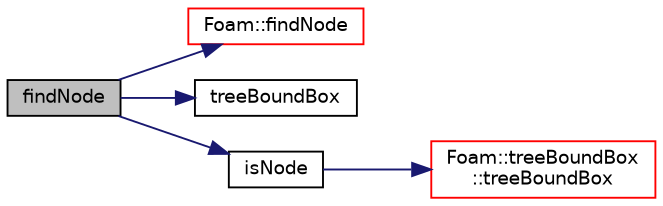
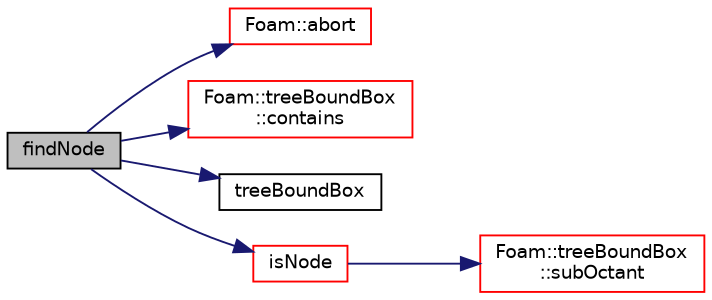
  digraph {
    rankdir=LR
    node [color=black fontname=Helvetica fontsize=10 shape=record]
    edge [color=midnightblue fontname=Helvetica fontsize=10 labelfontname=Helvetica labelfontsize=10 style=solid]
    n1 [fillcolor=grey75 fontcolor=black height=0.2 label=findNode style=filled width=0.4]
-   n2 [color=red height=0.2 label="Foam::findNode" width=0.4]
+   n2 [color=red height=0.2 label="Foam::abort" width=0.4]
+   n3 [color=red height=0.2 label="Foam::treeBoundBox\l::contains" width=0.4]
    n4 [height=0.2 label=treeBoundBox width=0.4]
-   n5 [height=0.2 label=isNode width=0.4]
-   n6 [color=red height=0.2 label="Foam::treeBoundBox\l::treeBoundBox" width=0.4]
+   n5 [color=red height=0.2 label=isNode width=0.4]
+   n6 [color=red height=0.2 label="Foam::treeBoundBox\l::subOctant" width=0.4]
    n1 -> n2
+   n1 -> n3
    n1 -> n4
    n1 -> n5
    n5 -> n6
  }
